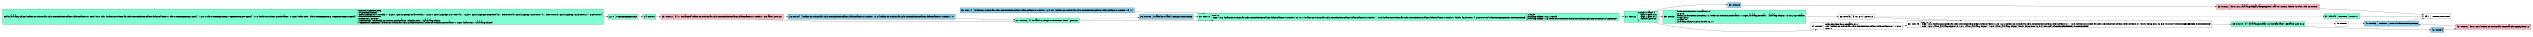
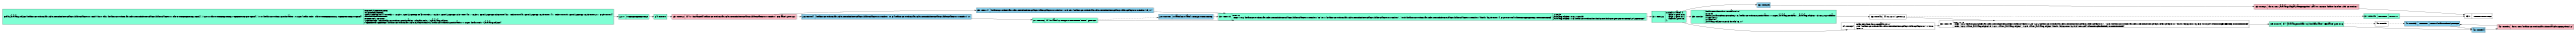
  digraph {
    rankdir=LR
    node [fillcolor=aquamarine shape=record style=filled]
    n1 [label="{22\:\ ?|MTH_ENTER_BLOCK\l}"]
    n2 [label="{24\:\ 0x0000}"]
    n3 [fillcolor=lightpink label="{25\:\ 0x0002|if ((r7 instanceof kotlinx.coroutines.flow.FlowKt__LimitKt$collectWhile$collector$1$emit$1) == false) goto L21\l}"]
    n4 [fillcolor=skyblue label="{26\:\ 0x0004|kotlinx.coroutines.flow.FlowKt__LimitKt$collectWhile$collector$1$emit$1 r0 = (kotlinx.coroutines.flow.FlowKt__LimitKt$collectWhile$collector$1$emit$1) r7\l}"]
    n5 [fillcolor=skyblue label="{29\:\ 0x0014|kotlinx.coroutines.flow.FlowKt__LimitKt$collectWhile$collector$1$emit$1 r0 = new kotlinx.coroutines.flow.FlowKt__LimitKt$collectWhile$collector$1$emit$1(r5, r7)\l}"]
    n6 [label="{27\:\ 0x000c|if ((r0.label & Integer.MIN_VALUE) == 0) goto L21\l}"]
    n7 [label="{30\:\ 0x0019|PHI: r0 \l  PHI: (r0v2 kotlinx.coroutines.flow.FlowKt__LimitKt$collectWhile$collector$1$emit$1) = (r0v1 kotlinx.coroutines.flow.FlowKt__LimitKt$collectWhile$collector$1$emit$1), (r0v5 kotlinx.coroutines.flow.FlowKt__LimitKt$collectWhile$collector$1$emit$1) binds: [B:29:0x0014, B:28:0x000e] A[DONT_GENERATE, DONT_INLINE]\l|r7 = r5\ljava.lang.Object r0 = r7.result\ljava.lang.Object r1 = kotlin.coroutines.intrinsics.IntrinsicsKt.getCOROUTINE_SUSPENDED()\l}"]
    n8 [fillcolor=skyblue label="{28\:\ 0x000e|r0.label = r0.label \- Integer.MIN_VALUE\l}"]
    n9 [label="{31\:\ 0x0022|switch(r7.label) \{\l    case 0: goto L18;\l    case 1: goto L11;\l    default: goto L8;\l\}\l}"]
    n10 [fillcolor=skyblue label="{32\:\ 0x0025}"]
    n11 [fillcolor=white label="{34\:\ 0x002d|kotlin.ResultKt.throwOnFailure(r0)\lr2 = (kotlinx.coroutines.flow.FlowKt__LimitKt$collectWhile$collector$1) r7.L$0\lr6 = r0\l}"]
    n12 [label="{35\:\ 0x0037|kotlin.ResultKt.throwOnFailure(r0)\lr2 = r5\lkotlin.jvm.functions.Function2\<T, kotlin.coroutines.Continuation\<? super java.lang.Boolean\>, java.lang.Object\> r3 = r2.$predicate\lr7.L$0 = r2\lr7.label = 1\ljava.lang.Object r6 = r3.invoke(r6, r7)\l}"]
    n13 [fillcolor=lightpink label="{33\:\ 0x002c|throw new java.lang.IllegalStateException(\"call to 'resume' before 'invoke' with coroutine\")\l}"]
    n14 [fillcolor=white label="{38\:\ 0x0049|PHI: r2 r6 \l  PHI: (r2v2 kotlinx.coroutines.flow.FlowKt__LimitKt$collectWhile$collector$1) = (r2v1 kotlinx.coroutines.flow.FlowKt__LimitKt$collectWhile$collector$1), (r2v3 kotlinx.coroutines.flow.FlowKt__LimitKt$collectWhile$collector$1) binds: [B:36:0x0046, B:34:0x002d] A[DONT_GENERATE, DONT_INLINE]\l  PHI: (r6v2 'value' java.lang.Object) = (r6v1 'value' java.lang.Object), (r6v9 'value' java.lang.Object) binds: [B:36:0x0046, B:34:0x002d] A[DONT_GENERATE, DONT_INLINE]\l}"]
    n15 [fillcolor=white label="{36\:\ 0x0046|if (r6 != r1) goto L12\l}"]
    n16 [fillcolor=white label="{23\:\ ?|MTH_EXIT_BLOCK\l}"]
    n17 [label="{39\:\ 0x004f|if (((java.lang.Boolean) r6).booleanValue() == false) goto L16\l}"]
    n18 [fillcolor=white label="{40\:\ 0x0051}"]
    n19 [fillcolor=skyblue label="{42\:\ 0x0054}"]
    n20 [fillcolor=skyblue label="{41\:\ 0x0053|RETURN\l|return kotlin.Unit.INSTANCE\l}"]
    n21 [fillcolor=lightpink label="{43\:\ 0x005c|throw new kotlinx.coroutines.flow.internal.FlowExceptions(r2)\l}"]
    n22 [label="{37\:\ 0x0048|RETURN\l|return r1\l}"]
    n23 [label="{public java.lang.Object kotlinx.coroutines.flow.FlowKt__LimitKt$collectWhile$collector$1.emit((r5v0 'this' kotlinx.coroutines.flow.FlowKt__LimitKt$collectWhile$collector$1 A[IMMUTABLE_TYPE, THIS]), (r6v0 T A[IMMUTABLE_TYPE, METHOD_ARGUMENT]), (r7v0 kotlin.coroutines.Continuation\<? super kotlin.Unit\> A[IMMUTABLE_TYPE, METHOD_ARGUMENT]))  | INCONSISTENT_CODE\lUSE_LINES_HINTS\lCROSS_EDGE: B:41:0x0053 \-\> B:23:?, CROSS_EDGE: B:43:0x005c \-\> B:23:?, CROSS_EDGE: B:37:0x0048 \-\> B:23:?, CROSS_EDGE: B:36:0x0046 \-\> B:38:0x0049, CROSS_EDGE: B:29:0x0014 \-\> B:30:0x0019, CROSS_EDGE: B:25:0x0002 \-\> B:29:0x0014\lINLINE_NOT_NEEDED\lTYPE_VARS: EMPTY\lSIGNATURE: (TT;Lkotlin\/coroutines\/Continuation\<\-Lkotlin\/Unit;\>;)Ljava\/lang\/Object;\lMETHOD_OVERRIDE: [kotlinx.coroutines.flow.FlowCollector.emit(T, kotlin.coroutines.Continuation\<? super kotlin.Unit\>):java.lang.Object]\l}"]
    n1 -> n2
    n2 -> n3
    n3 -> n4 [style=dashed]
-   n3 -> n6
+   n3 -> n5
    n4 -> n6
    n5 -> n7
    n6 -> n7
    n6 -> n8 [style=dashed]
    n7 -> n9
    n8 -> n7
    n9 -> n10
    n9 -> n11
    n9 -> n12
    n10 -> n13
    n11 -> n14
    n12 -> n15
    n13 -> n16
    n14 -> n17
    n15 -> n14
    n15 -> n22 [style=dashed]
    n17 -> n18 [style=dashed]
    n17 -> n19
    n18 -> n20 [style=dashed]
    n19 -> n21
-   n20 -> n16
+   n20 -> n19
    n21 -> n20
    n22 -> n16
    n23 -> n1
  }
